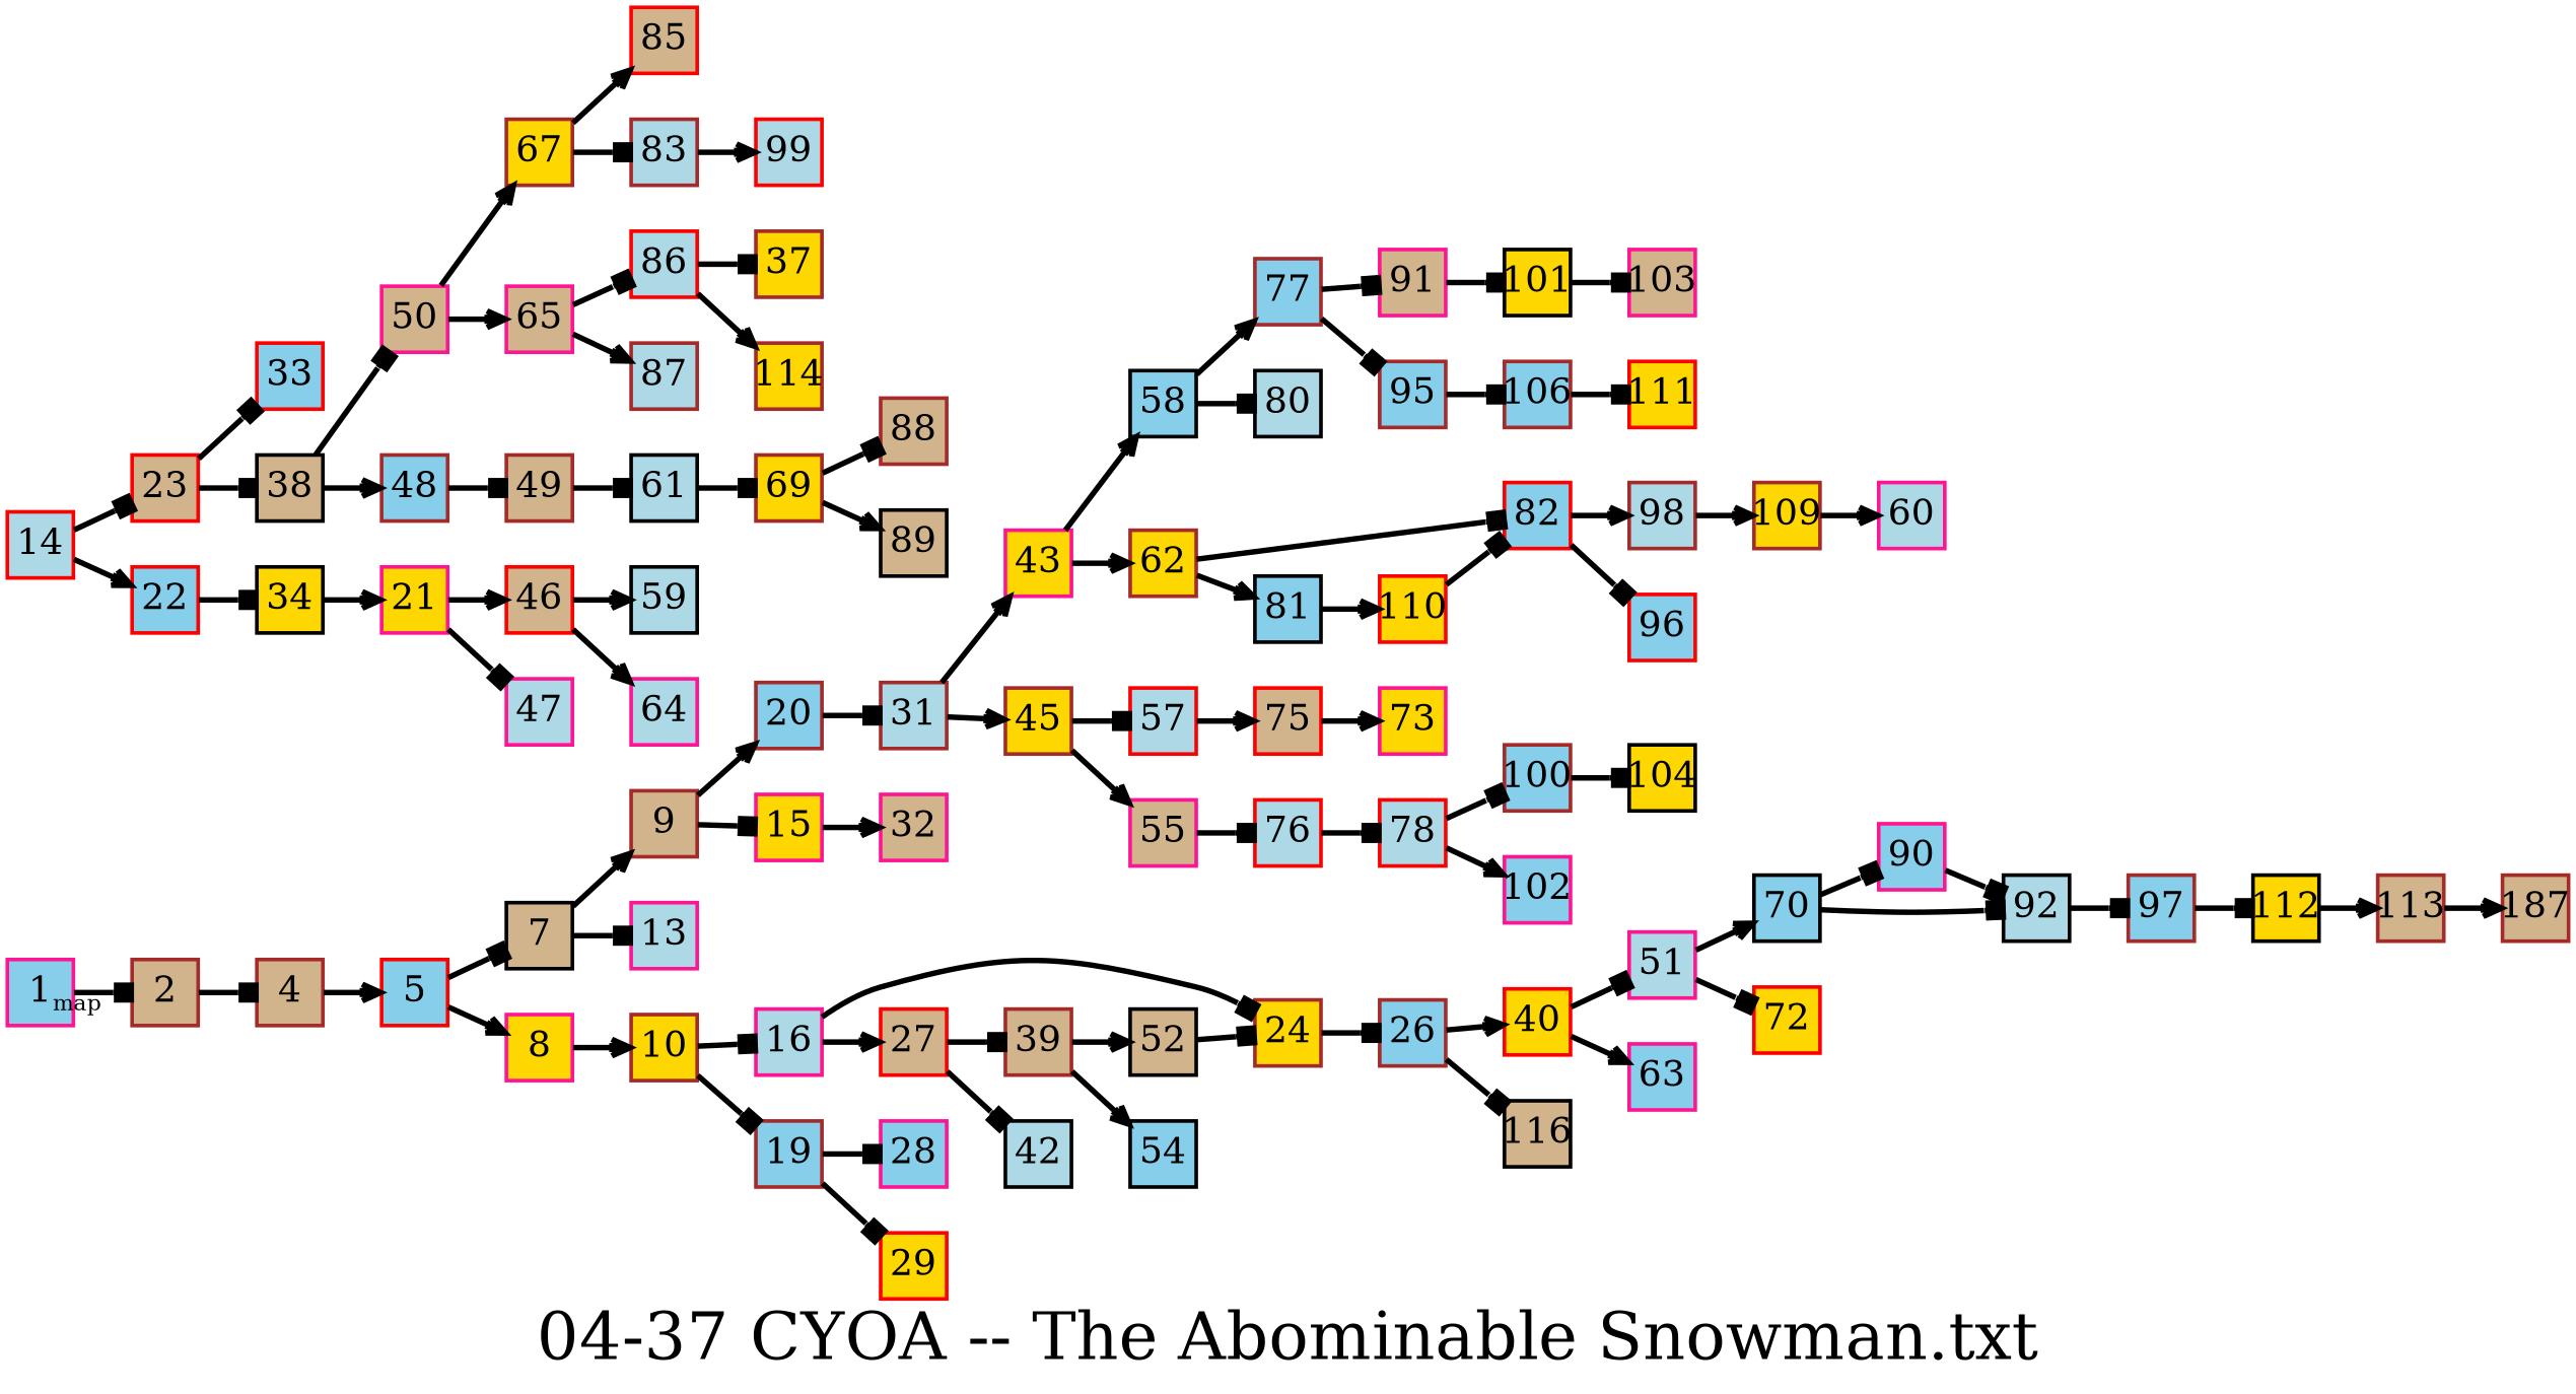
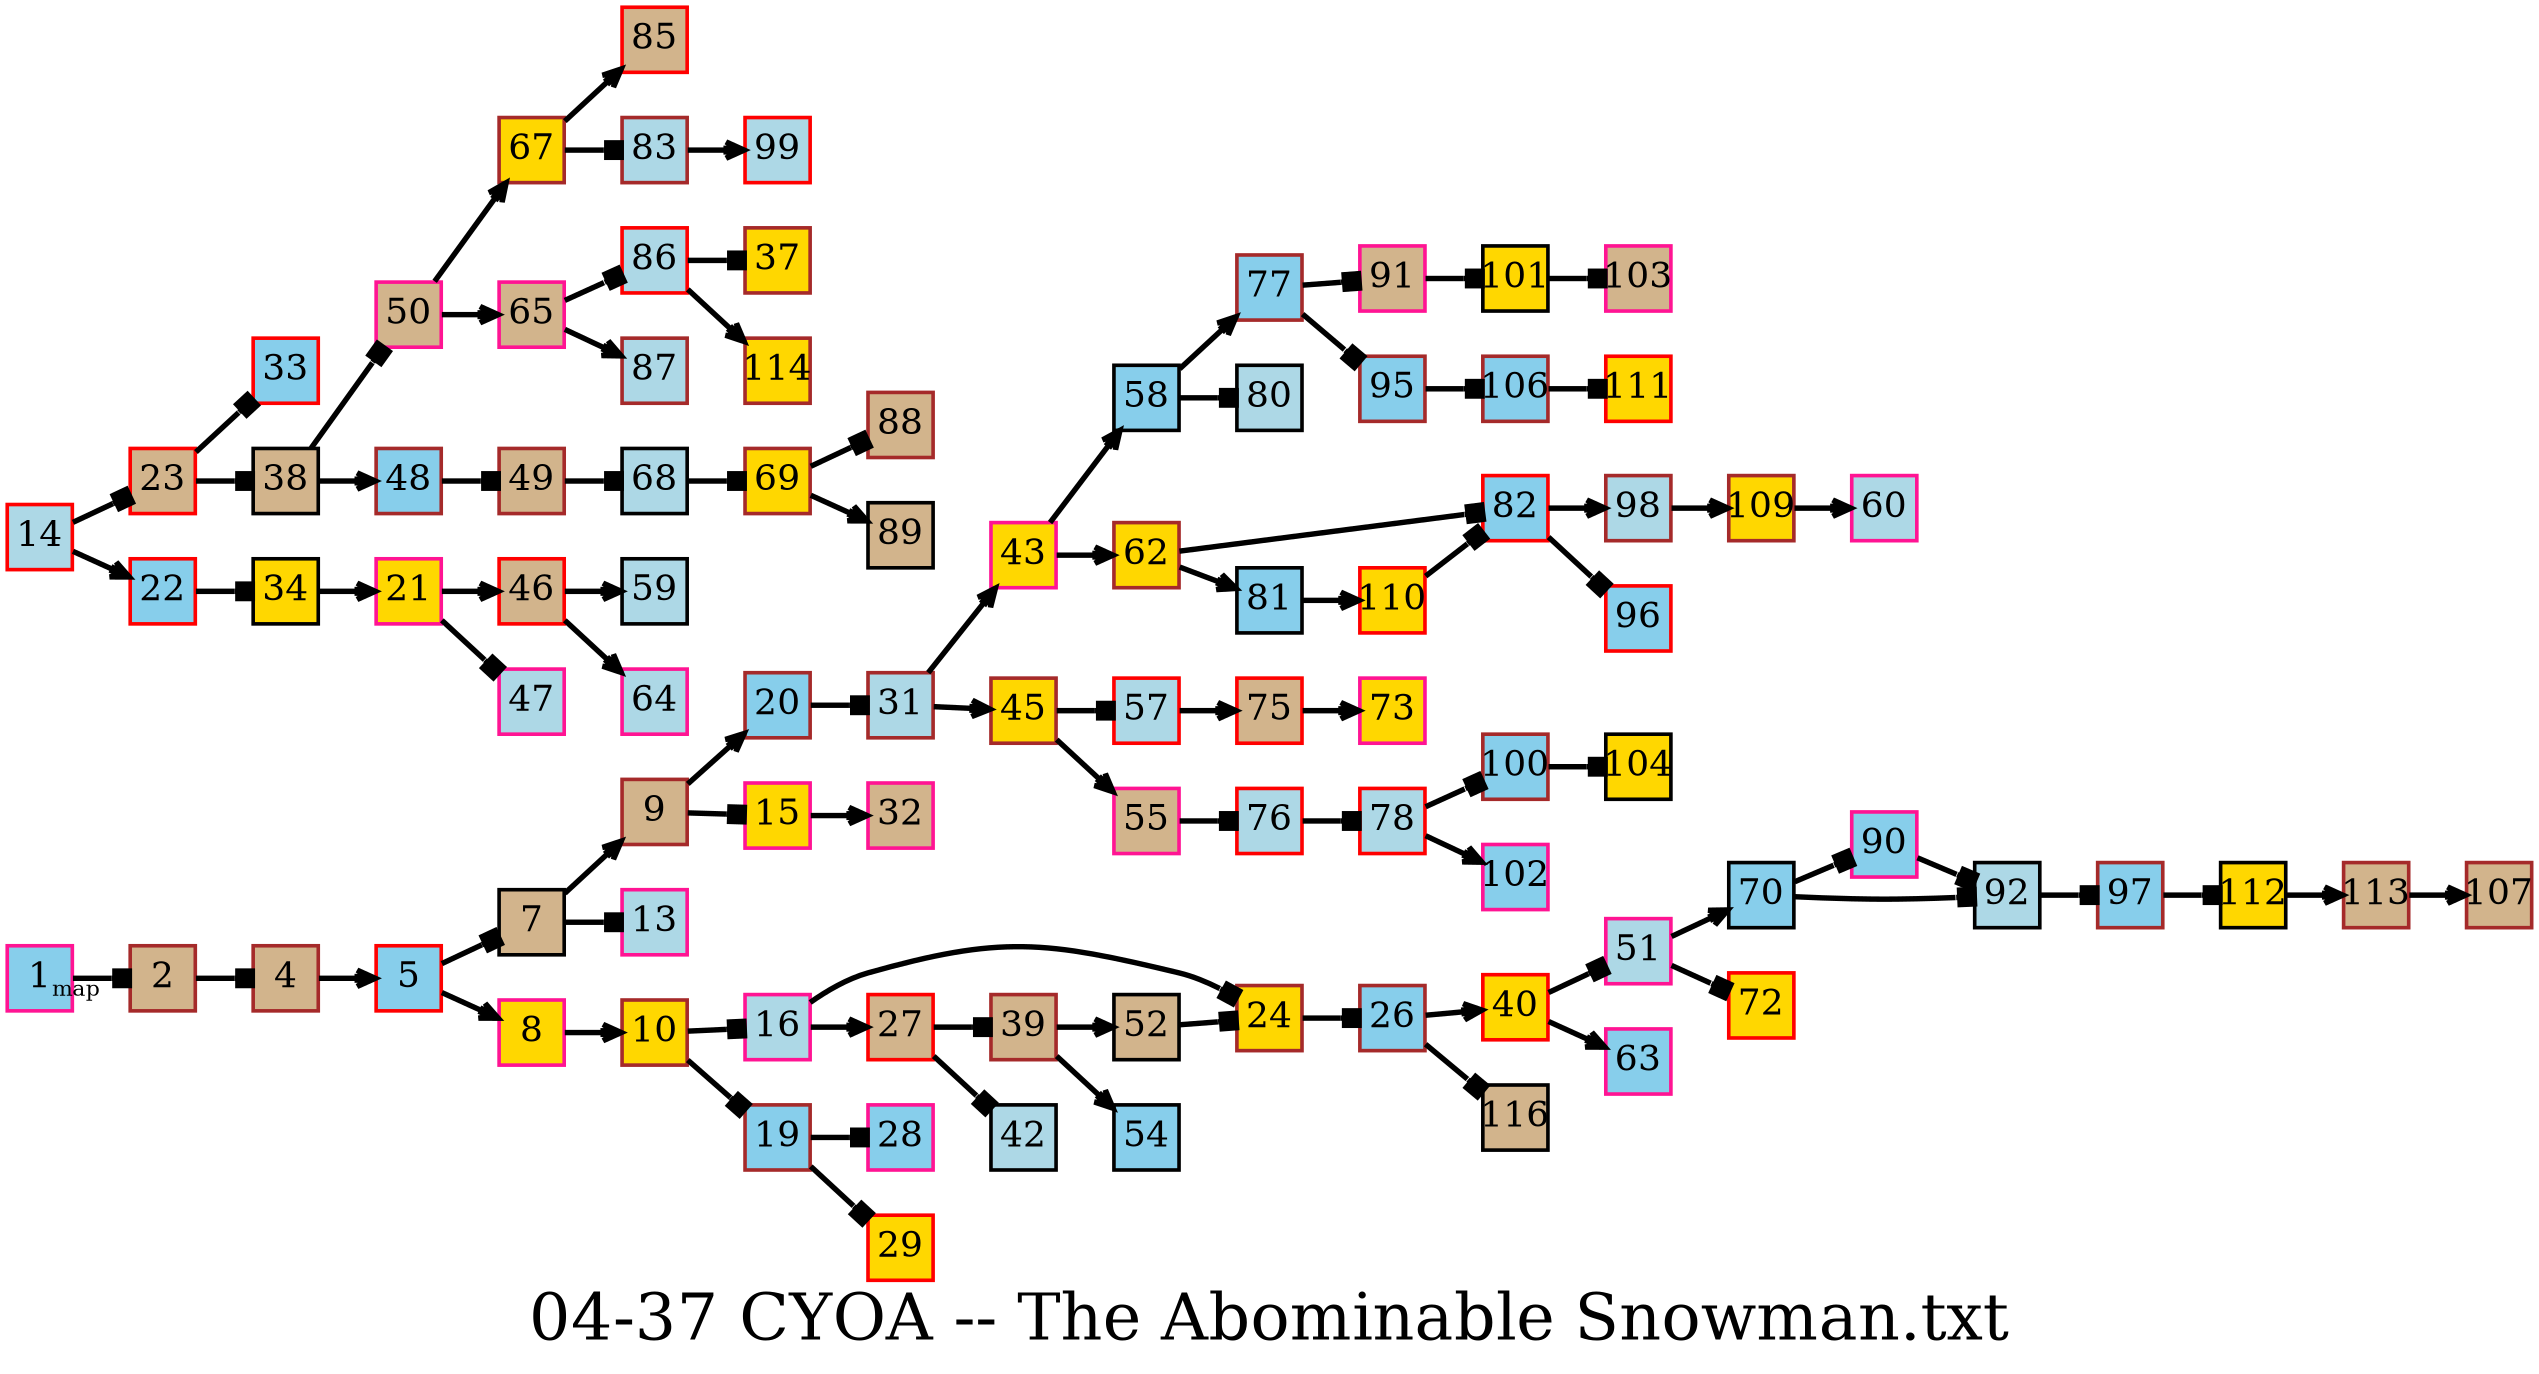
  digraph {
    fontsize=36
    label="04-37 CYOA -- The Abominable Snowman.txt"
    nodesep=0.35
    ordering=out
    rankdir=LR
    ranksep=0.45
    node [color=brown fillcolor=tan fixedsize=true fontsize=20 labelfloat=true margin="0,0" penwidth=2 regular=true shape=rect style=filled]
    edge [arrowhead=box fontsize=12 labelfloat=true penwidth=3]
    1 [color=deeppink fillcolor=skyblue]
    2
    4
    5 [color=red fillcolor=skyblue]
    7 [color=black]
    8 [color=deeppink fillcolor=gold]
    9
    13 [color=deeppink fillcolor=lightblue]
    10 [fillcolor=gold]
    20 [fillcolor=skyblue]
    15 [color=deeppink fillcolor=gold]
    16 [color=deeppink fillcolor=lightblue]
    19 [fillcolor=skyblue]
    31 [fillcolor=lightblue]
    32 [color=deeppink]
    14 [color=red fillcolor=lightblue]
    23 [color=red]
    22 [color=red fillcolor=skyblue]
    24 [fillcolor=gold]
    27 [color=red]
    28 [color=deeppink fillcolor=skyblue]
    29 [color=red fillcolor=gold]
    43 [color=deeppink fillcolor=gold]
    45 [fillcolor=gold]
    26 [fillcolor=skyblue]
    39
    42 [color=black fillcolor=lightblue]
    33 [color=red fillcolor=skyblue]
    38 [color=black]
    34 [color=black fillcolor=gold]
    50 [color=deeppink]
    48 [fillcolor=skyblue]
    21 [color=deeppink fillcolor=gold]
    40 [color=red fillcolor=gold]
    116 [color=black]
    52 [color=black]
    54 [color=black fillcolor=skyblue]
    58 [color=black fillcolor=skyblue]
    62 [fillcolor=gold]
    57 [color=red fillcolor=lightblue]
    55 [color=deeppink]
    46 [color=red]
    47 [color=deeppink fillcolor=lightblue]
    59 [color=black fillcolor=lightblue]
    64 [color=deeppink fillcolor=lightblue]
    67 [fillcolor=gold]
    65 [color=deeppink]
    49
    51 [color=deeppink fillcolor=lightblue]
    63 [color=deeppink fillcolor=skyblue]
    70 [color=black fillcolor=skyblue]
    72 [color=red fillcolor=gold]
    77 [fillcolor=skyblue]
    80 [color=black fillcolor=lightblue]
    82 [color=red fillcolor=skyblue]
    81 [color=black fillcolor=skyblue]
    75 [color=red]
    76 [color=red fillcolor=lightblue]
    85 [color=red]
    83 [fillcolor=lightblue]
    86 [color=red fillcolor=lightblue]
    87 [fillcolor=lightblue]
-   68 [color=black fillcolor=lightblue label=61]
+   68 [color=black fillcolor=lightblue]
    90 [color=deeppink fillcolor=skyblue]
    92 [color=black fillcolor=lightblue]
    91 [color=deeppink]
    95 [fillcolor=skyblue]
    98 [fillcolor=lightblue]
    96 [color=red fillcolor=skyblue]
    110 [color=red fillcolor=gold]
    73 [color=deeppink fillcolor=gold]
    78 [color=red fillcolor=lightblue]
    69 [fillcolor=gold]
    88
    89 [color=black]
    99 [color=red fillcolor=lightblue]
    37 [fillcolor=gold]
    114 [fillcolor=gold]
    97 [fillcolor=skyblue]
    100 [fillcolor=skyblue]
    102 [color=deeppink fillcolor=skyblue]
    101 [color=black fillcolor=gold]
    106 [fillcolor=skyblue]
    109 [fillcolor=gold]
    112 [color=black fillcolor=gold]
    104 [color=black fillcolor=gold]
    103 [color=deeppink]
    111 [color=red fillcolor=gold]
    60 [color=deeppink fillcolor=lightblue]
    113
-   107 [label=187]
+   107
    1 -> 2 [xlabel=map]
    2 -> 4
    4 -> 5 [arrowhead=vee]
    5 -> 7
    5 -> 8 [arrowhead=vee]
    7 -> 9 [arrowhead=vee]
    7 -> 13
    8 -> 10 [arrowhead=vee]
    9 -> 20 [arrowhead=vee]
    9 -> 15
    10 -> 16
    10 -> 19
    20 -> 31
    15 -> 32 [arrowhead=vee]
    16 -> 24
    16 -> 27 [arrowhead=vee]
    19 -> 28
    19 -> 29
    31 -> 43 [arrowhead=vee]
    31 -> 45 [arrowhead=vee]
    14 -> 23
    14 -> 22 [arrowhead=vee]
    23 -> 33
    23 -> 38
    22 -> 34
    24 -> 26
    27 -> 39
    27 -> 42
    43 -> 58 [arrowhead=vee]
    43 -> 62 [arrowhead=vee]
    45 -> 57
    45 -> 55 [arrowhead=vee]
    26 -> 40 [arrowhead=vee]
    26 -> 116
    39 -> 52 [arrowhead=vee]
    39 -> 54 [arrowhead=vee]
    38 -> 50
    38 -> 48 [arrowhead=vee]
    34 -> 21 [arrowhead=vee]
    50 -> 67 [arrowhead=vee]
    50 -> 65 [arrowhead=vee]
    48 -> 49
    21 -> 46 [arrowhead=vee]
    21 -> 47
    40 -> 51
    40 -> 63 [arrowhead=vee]
    52 -> 24
    58 -> 77 [arrowhead=vee]
    58 -> 80
    62 -> 82
    62 -> 81 [arrowhead=vee]
    57 -> 75 [arrowhead=vee]
    55 -> 76
    46 -> 59 [arrowhead=vee]
    46 -> 64 [arrowhead=vee]
    67 -> 85 [arrowhead=vee]
    67 -> 83
    65 -> 86
    65 -> 87 [arrowhead=vee]
    49 -> 68
    51 -> 70 [arrowhead=vee]
    51 -> 72
    70 -> 90
    70 -> 92
    77 -> 91
    77 -> 95
    82 -> 98 [arrowhead=vee]
    82 -> 96
    81 -> 110 [arrowhead=vee]
    75 -> 73 [arrowhead=vee]
    76 -> 78
    83 -> 99 [arrowhead=vee]
    86 -> 37
    86 -> 114 [arrowhead=vee]
    68 -> 69
    90 -> 92
    92 -> 97
    91 -> 101
    95 -> 106
    98 -> 109 [arrowhead=vee]
    110 -> 82
    78 -> 100
    78 -> 102 [arrowhead=vee]
    69 -> 88
    69 -> 89 [arrowhead=vee]
    97 -> 112
    100 -> 104
    101 -> 103
    106 -> 111
    109 -> 60 [arrowhead=vee]
    112 -> 113 [arrowhead=vee]
    113 -> 107 [arrowhead=vee]
  }
